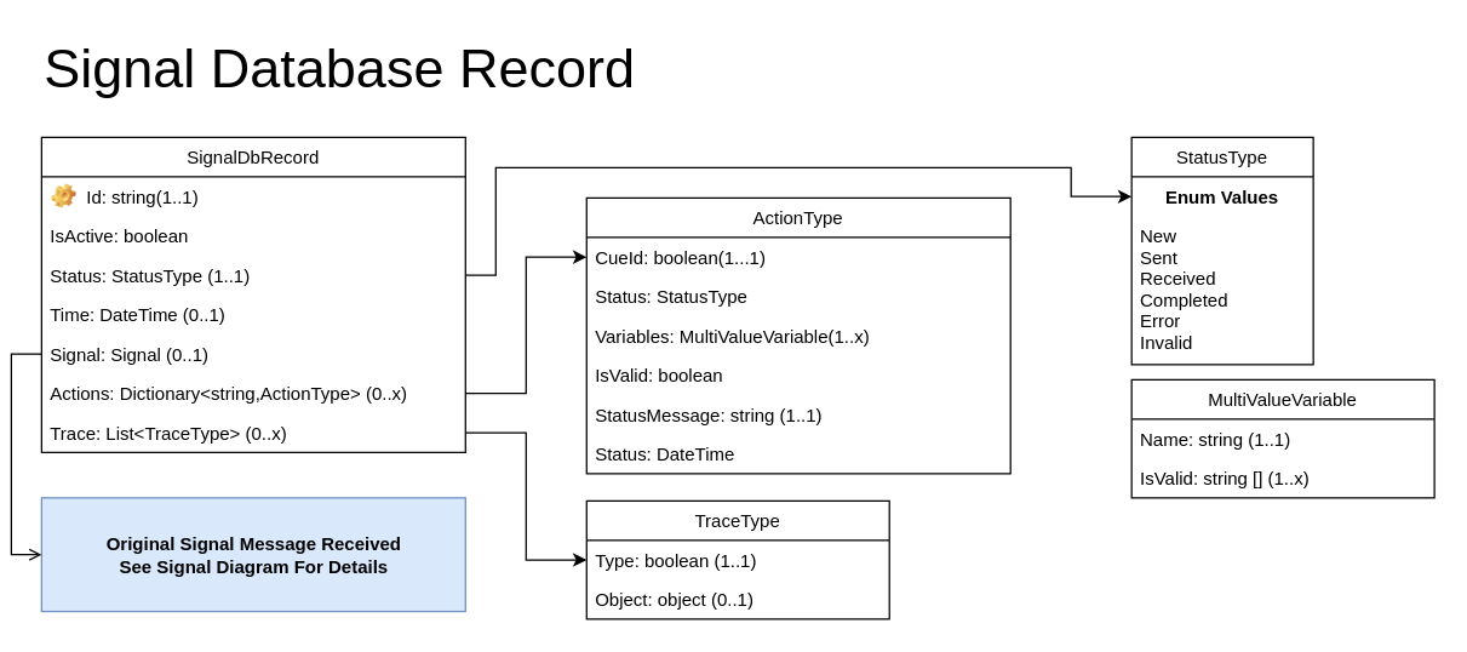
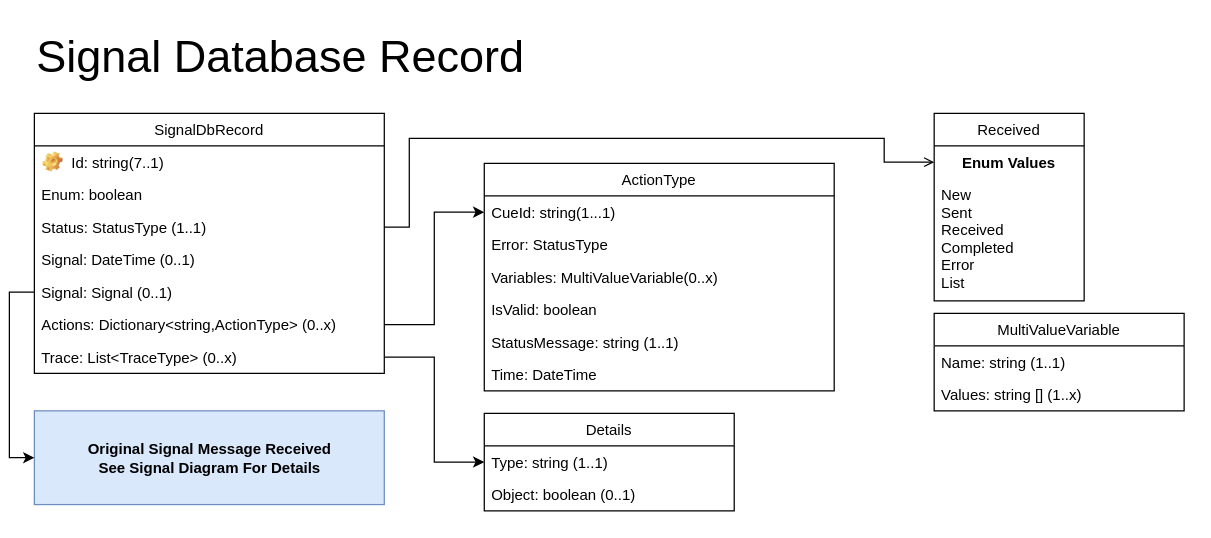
  <mxCell id="0" />
  <mxCell id="1" parent="0" />
  <mxCell id="2" value="&lt;font style=&quot;font-size: 36px&quot;&gt;Signal Database Record&lt;/font&gt;" style="text;html=1;resizable=0;points=[];autosize=1;align=left;verticalAlign=top;spacingTop=-4;" parent="1" vertex="1"><mxGeometry x="20" y="20" width="410" height="20" as="geometry" /></mxCell>
  <mxCell id="3" value="SignalDbRecord" style="swimlane;fontStyle=0;childLayout=stackLayout;horizontal=1;startSize=26;fillColor=none;horizontalStack=0;resizeParent=1;resizeParentMax=0;resizeLast=0;collapsible=1;marginBottom=0;" parent="1" vertex="1"><mxGeometry x="20" y="90" width="280" height="208" as="geometry" /></mxCell>
- <mxCell id="4" value="Id: string(1..1)" style="label;fontStyle=0;strokeColor=none;fillColor=none;align=left;verticalAlign=top;overflow=hidden;spacingLeft=28;spacingRight=4;rotatable=0;points=[[0,0.5],[1,0.5]];portConstraint=eastwest;imageWidth=16;imageHeight=16;image=img/clipart/Gear_128x128.png" parent="3" vertex="1"><mxGeometry y="26" width="280" height="26" as="geometry" /></mxCell>
- <mxCell id="5" value="IsActive: boolean" style="text;strokeColor=none;fillColor=none;align=left;verticalAlign=top;spacingLeft=4;spacingRight=4;overflow=hidden;rotatable=0;points=[[0,0.5],[1,0.5]];portConstraint=eastwest;" parent="3" vertex="1"><mxGeometry y="52" width="280" height="26" as="geometry" /></mxCell>
+ <mxCell id="4" value="Id: string(7..1)" style="label;fontStyle=0;strokeColor=none;fillColor=none;align=left;verticalAlign=top;overflow=hidden;spacingLeft=28;spacingRight=4;rotatable=0;points=[[0,0.5],[1,0.5]];portConstraint=eastwest;imageWidth=16;imageHeight=16;image=img/clipart/Gear_128x128.png" parent="3" vertex="1"><mxGeometry y="26" width="280" height="26" as="geometry" /></mxCell>
+ <mxCell id="5" value="Enum: boolean" style="text;strokeColor=none;fillColor=none;align=left;verticalAlign=top;spacingLeft=4;spacingRight=4;overflow=hidden;rotatable=0;points=[[0,0.5],[1,0.5]];portConstraint=eastwest;" parent="3" vertex="1"><mxGeometry y="52" width="280" height="26" as="geometry" /></mxCell>
  <mxCell id="6" value="Status: StatusType (1..1)" style="text;strokeColor=none;fillColor=none;align=left;verticalAlign=top;spacingLeft=4;spacingRight=4;overflow=hidden;rotatable=0;points=[[0,0.5],[1,0.5]];portConstraint=eastwest;" parent="3" vertex="1"><mxGeometry y="78" width="280" height="26" as="geometry" /></mxCell>
- <mxCell id="7" value="Time: DateTime (0..1)" style="text;strokeColor=none;fillColor=none;align=left;verticalAlign=top;spacingLeft=4;spacingRight=4;overflow=hidden;rotatable=0;points=[[0,0.5],[1,0.5]];portConstraint=eastwest;" parent="3" vertex="1"><mxGeometry y="104" width="280" height="26" as="geometry" /></mxCell>
+ <mxCell id="7" value="Signal: DateTime (0..1)" style="text;strokeColor=none;fillColor=none;align=left;verticalAlign=top;spacingLeft=4;spacingRight=4;overflow=hidden;rotatable=0;points=[[0,0.5],[1,0.5]];portConstraint=eastwest;" parent="3" vertex="1"><mxGeometry y="104" width="280" height="26" as="geometry" /></mxCell>
  <mxCell id="8" value="Signal: Signal (0..1)" style="text;strokeColor=none;fillColor=none;align=left;verticalAlign=top;spacingLeft=4;spacingRight=4;overflow=hidden;rotatable=0;points=[[0,0.5],[1,0.5]];portConstraint=eastwest;" parent="3" vertex="1"><mxGeometry y="130" width="280" height="26" as="geometry" /></mxCell>
  <mxCell id="9" value="Actions: Dictionary&lt;string,ActionType&gt; (0..x)" style="text;strokeColor=none;fillColor=none;align=left;verticalAlign=top;spacingLeft=4;spacingRight=4;overflow=hidden;rotatable=0;points=[[0,0.5],[1,0.5]];portConstraint=eastwest;" parent="3" vertex="1"><mxGeometry y="156" width="280" height="26" as="geometry" /></mxCell>
  <mxCell id="10" value="Trace: List&lt;TraceType&gt; (0..x)" style="text;strokeColor=none;fillColor=none;align=left;verticalAlign=top;spacingLeft=4;spacingRight=4;overflow=hidden;rotatable=0;points=[[0,0.5],[1,0.5]];portConstraint=eastwest;" parent="3" vertex="1"><mxGeometry y="182" width="280" height="26" as="geometry" /></mxCell>
  <mxCell id="11" value="ActionType" style="swimlane;fontStyle=0;childLayout=stackLayout;horizontal=1;startSize=26;fillColor=none;horizontalStack=0;resizeParent=1;resizeParentMax=0;resizeLast=0;collapsible=1;marginBottom=0;" parent="1" vertex="1"><mxGeometry x="380" y="130" width="280" height="182" as="geometry" /></mxCell>
- <mxCell id="12" value="CueId: boolean(1...1)" style="text;strokeColor=none;fillColor=none;align=left;verticalAlign=top;spacingLeft=4;spacingRight=4;overflow=hidden;rotatable=0;points=[[0,0.5],[1,0.5]];portConstraint=eastwest;" parent="11" vertex="1"><mxGeometry y="26" width="280" height="26" as="geometry" /></mxCell>
- <mxCell id="13" value="Status: StatusType" style="text;strokeColor=none;fillColor=none;align=left;verticalAlign=top;spacingLeft=4;spacingRight=4;overflow=hidden;rotatable=0;points=[[0,0.5],[1,0.5]];portConstraint=eastwest;" parent="11" vertex="1"><mxGeometry y="52" width="280" height="26" as="geometry" /></mxCell>
- <mxCell id="14" value="Variables: MultiValueVariable(1..x)" style="text;strokeColor=none;fillColor=none;align=left;verticalAlign=top;spacingLeft=4;spacingRight=4;overflow=hidden;rotatable=0;points=[[0,0.5],[1,0.5]];portConstraint=eastwest;" parent="11" vertex="1"><mxGeometry y="78" width="280" height="26" as="geometry" /></mxCell>
+ <mxCell id="12" value="CueId: string(1...1)" style="text;strokeColor=none;fillColor=none;align=left;verticalAlign=top;spacingLeft=4;spacingRight=4;overflow=hidden;rotatable=0;points=[[0,0.5],[1,0.5]];portConstraint=eastwest;" parent="11" vertex="1"><mxGeometry y="26" width="280" height="26" as="geometry" /></mxCell>
+ <mxCell id="13" value="Error: StatusType" style="text;strokeColor=none;fillColor=none;align=left;verticalAlign=top;spacingLeft=4;spacingRight=4;overflow=hidden;rotatable=0;points=[[0,0.5],[1,0.5]];portConstraint=eastwest;" parent="11" vertex="1"><mxGeometry y="52" width="280" height="26" as="geometry" /></mxCell>
+ <mxCell id="14" value="Variables: MultiValueVariable(0..x)" style="text;strokeColor=none;fillColor=none;align=left;verticalAlign=top;spacingLeft=4;spacingRight=4;overflow=hidden;rotatable=0;points=[[0,0.5],[1,0.5]];portConstraint=eastwest;" parent="11" vertex="1"><mxGeometry y="78" width="280" height="26" as="geometry" /></mxCell>
  <mxCell id="15" value="IsValid: boolean" style="text;strokeColor=none;fillColor=none;align=left;verticalAlign=top;spacingLeft=4;spacingRight=4;overflow=hidden;rotatable=0;points=[[0,0.5],[1,0.5]];portConstraint=eastwest;" parent="11" vertex="1"><mxGeometry y="104" width="280" height="26" as="geometry" /></mxCell>
  <mxCell id="16" value="StatusMessage: string (1..1)" style="text;strokeColor=none;fillColor=none;align=left;verticalAlign=top;spacingLeft=4;spacingRight=4;overflow=hidden;rotatable=0;points=[[0,0.5],[1,0.5]];portConstraint=eastwest;" parent="11" vertex="1"><mxGeometry y="130" width="280" height="26" as="geometry" /></mxCell>
- <mxCell id="17" value="Status: DateTime" style="text;strokeColor=none;fillColor=none;align=left;verticalAlign=top;spacingLeft=4;spacingRight=4;overflow=hidden;rotatable=0;points=[[0,0.5],[1,0.5]];portConstraint=eastwest;" parent="11" vertex="1"><mxGeometry y="156" width="280" height="26" as="geometry" /></mxCell>
- <mxCell id="18" value="StatusType" style="swimlane;fontStyle=0;childLayout=stackLayout;horizontal=1;startSize=26;fillColor=none;horizontalStack=0;resizeParent=1;resizeParentMax=0;resizeLast=0;collapsible=1;marginBottom=0;" parent="1" vertex="1"><mxGeometry x="740" y="90" width="120" height="150" as="geometry" /></mxCell>
+ <mxCell id="17" value="Time: DateTime" style="text;strokeColor=none;fillColor=none;align=left;verticalAlign=top;spacingLeft=4;spacingRight=4;overflow=hidden;rotatable=0;points=[[0,0.5],[1,0.5]];portConstraint=eastwest;" parent="11" vertex="1"><mxGeometry y="156" width="280" height="26" as="geometry" /></mxCell>
+ <mxCell id="18" value="Received" style="swimlane;fontStyle=0;childLayout=stackLayout;horizontal=1;startSize=26;fillColor=none;horizontalStack=0;resizeParent=1;resizeParentMax=0;resizeLast=0;collapsible=1;marginBottom=0;" parent="1" vertex="1"><mxGeometry x="740" y="90" width="120" height="150" as="geometry" /></mxCell>
  <mxCell id="19" value="Enum Values" style="text;align=center;fontStyle=1;verticalAlign=middle;spacingLeft=3;spacingRight=3;strokeColor=none;rotatable=0;points=[[0,0.5],[1,0.5]];portConstraint=eastwest;" parent="18" vertex="1"><mxGeometry y="26" width="120" height="26" as="geometry" /></mxCell>
- <mxCell id="20" value="New&#10;Sent&#10;Received&#10;Completed&#10;Error&#10;Invalid&#10;" style="text;strokeColor=none;fillColor=none;align=left;verticalAlign=top;spacingLeft=4;spacingRight=4;overflow=hidden;rotatable=0;points=[[0,0.5],[1,0.5]];portConstraint=eastwest;" parent="18" vertex="1"><mxGeometry y="52" width="120" height="98" as="geometry" /></mxCell>
+ <mxCell id="20" value="New&#10;Sent&#10;Received&#10;Completed&#10;Error&#10;List&#10;" style="text;strokeColor=none;fillColor=none;align=left;verticalAlign=top;spacingLeft=4;spacingRight=4;overflow=hidden;rotatable=0;points=[[0,0.5],[1,0.5]];portConstraint=eastwest;" parent="18" vertex="1"><mxGeometry y="52" width="120" height="98" as="geometry" /></mxCell>
  <mxCell id="21" value="MultiValueVariable" style="swimlane;fontStyle=0;childLayout=stackLayout;horizontal=1;startSize=26;fillColor=none;horizontalStack=0;resizeParent=1;resizeParentMax=0;resizeLast=0;collapsible=1;marginBottom=0;" parent="1" vertex="1"><mxGeometry x="740" y="250" width="200" height="78" as="geometry" /></mxCell>
  <mxCell id="22" value="Name: string (1..1)" style="text;strokeColor=none;fillColor=none;align=left;verticalAlign=top;spacingLeft=4;spacingRight=4;overflow=hidden;rotatable=0;points=[[0,0.5],[1,0.5]];portConstraint=eastwest;" parent="21" vertex="1"><mxGeometry y="26" width="200" height="26" as="geometry" /></mxCell>
- <mxCell id="23" value="IsValid: string [] (1..x)" style="text;strokeColor=none;fillColor=none;align=left;verticalAlign=top;spacingLeft=4;spacingRight=4;overflow=hidden;rotatable=0;points=[[0,0.5],[1,0.5]];portConstraint=eastwest;" parent="21" vertex="1"><mxGeometry y="52" width="200" height="26" as="geometry" /></mxCell>
+ <mxCell id="23" value="Values: string [] (1..x)" style="text;strokeColor=none;fillColor=none;align=left;verticalAlign=top;spacingLeft=4;spacingRight=4;overflow=hidden;rotatable=0;points=[[0,0.5],[1,0.5]];portConstraint=eastwest;" parent="21" vertex="1"><mxGeometry y="52" width="200" height="26" as="geometry" /></mxCell>
  <mxCell id="24" style="edgeStyle=orthogonalEdgeStyle;rounded=0;orthogonalLoop=1;jettySize=auto;html=1;exitX=1;exitY=0.5;exitDx=0;exitDy=0;entryX=0;entryY=0.5;entryDx=0;entryDy=0;" parent="1" source="9" target="12" edge="1"><mxGeometry relative="1" as="geometry" /></mxCell>
- <mxCell id="25" style="edgeStyle=orthogonalEdgeStyle;rounded=0;orthogonalLoop=1;jettySize=auto;html=1;exitX=1;exitY=0.5;exitDx=0;exitDy=0;entryX=0;entryY=0.5;entryDx=0;entryDy=0;" parent="1" source="6" target="19" edge="1"><mxGeometry relative="1" as="geometry"><Array as="points"><mxPoint x="320" y="181" /><mxPoint x="320" y="110" /><mxPoint x="700" y="110" /><mxPoint x="700" y="129" /></Array></mxGeometry></mxCell>
+ <mxCell id="25" style="edgeStyle=orthogonalEdgeStyle;rounded=0;orthogonalLoop=1;jettySize=auto;html=1;exitX=1;exitY=0.5;exitDx=0;exitDy=0;entryX=0;entryY=0.5;entryDx=0;entryDy=0;endArrow=open;" parent="1" source="6" target="19" edge="1"><mxGeometry relative="1" as="geometry"><Array as="points"><mxPoint x="320" y="181" /><mxPoint x="320" y="110" /><mxPoint x="700" y="110" /><mxPoint x="700" y="129" /></Array></mxGeometry></mxCell>
  <mxCell id="26" value="&lt;b&gt;Original Signal Message Received&lt;br&gt;See Signal Diagram For Details&lt;br&gt;&lt;/b&gt;" style="html=1;fillColor=#dae8fc;strokeColor=#6c8ebf;" parent="1" vertex="1"><mxGeometry x="20" y="328" width="280" height="75" as="geometry" /></mxCell>
- <mxCell id="27" style="edgeStyle=orthogonalEdgeStyle;rounded=0;orthogonalLoop=1;jettySize=auto;html=1;exitX=0;exitY=0.5;exitDx=0;exitDy=0;entryX=0;entryY=0.5;entryDx=0;entryDy=0;endArrow=open;" parent="1" source="8" target="26" edge="1"><mxGeometry relative="1" as="geometry" /></mxCell>
- <mxCell id="28" value="TraceType" style="swimlane;fontStyle=0;childLayout=stackLayout;horizontal=1;startSize=26;fillColor=none;horizontalStack=0;resizeParent=1;resizeParentMax=0;resizeLast=0;collapsible=1;marginBottom=0;" vertex="1" parent="1"><mxGeometry x="380" y="330" width="200" height="78" as="geometry" /></mxCell>
- <mxCell id="29" value="Type: boolean (1..1)" style="text;strokeColor=none;fillColor=none;align=left;verticalAlign=top;spacingLeft=4;spacingRight=4;overflow=hidden;rotatable=0;points=[[0,0.5],[1,0.5]];portConstraint=eastwest;" vertex="1" parent="28"><mxGeometry y="26" width="200" height="26" as="geometry" /></mxCell>
- <mxCell id="30" value="Object: object (0..1)" style="text;strokeColor=none;fillColor=none;align=left;verticalAlign=top;spacingLeft=4;spacingRight=4;overflow=hidden;rotatable=0;points=[[0,0.5],[1,0.5]];portConstraint=eastwest;" vertex="1" parent="28"><mxGeometry y="52" width="200" height="26" as="geometry" /></mxCell>
+ <mxCell id="27" style="edgeStyle=orthogonalEdgeStyle;rounded=0;orthogonalLoop=1;jettySize=auto;html=1;exitX=0;exitY=0.5;exitDx=0;exitDy=0;entryX=0;entryY=0.5;entryDx=0;entryDy=0;" parent="1" source="8" target="26" edge="1"><mxGeometry relative="1" as="geometry" /></mxCell>
+ <mxCell id="28" value="Details" style="swimlane;fontStyle=0;childLayout=stackLayout;horizontal=1;startSize=26;fillColor=none;horizontalStack=0;resizeParent=1;resizeParentMax=0;resizeLast=0;collapsible=1;marginBottom=0;" vertex="1" parent="1"><mxGeometry x="380" y="330" width="200" height="78" as="geometry" /></mxCell>
+ <mxCell id="29" value="Type: string (1..1)" style="text;strokeColor=none;fillColor=none;align=left;verticalAlign=top;spacingLeft=4;spacingRight=4;overflow=hidden;rotatable=0;points=[[0,0.5],[1,0.5]];portConstraint=eastwest;" vertex="1" parent="28"><mxGeometry y="26" width="200" height="26" as="geometry" /></mxCell>
+ <mxCell id="30" value="Object: boolean (0..1)" style="text;strokeColor=none;fillColor=none;align=left;verticalAlign=top;spacingLeft=4;spacingRight=4;overflow=hidden;rotatable=0;points=[[0,0.5],[1,0.5]];portConstraint=eastwest;" vertex="1" parent="28"><mxGeometry y="52" width="200" height="26" as="geometry" /></mxCell>
  <mxCell id="31" style="edgeStyle=orthogonalEdgeStyle;rounded=0;orthogonalLoop=1;jettySize=auto;html=1;exitX=1;exitY=0.5;exitDx=0;exitDy=0;entryX=0;entryY=0.5;entryDx=0;entryDy=0;" edge="1" parent="1" source="10" target="29"><mxGeometry relative="1" as="geometry" /></mxCell>
